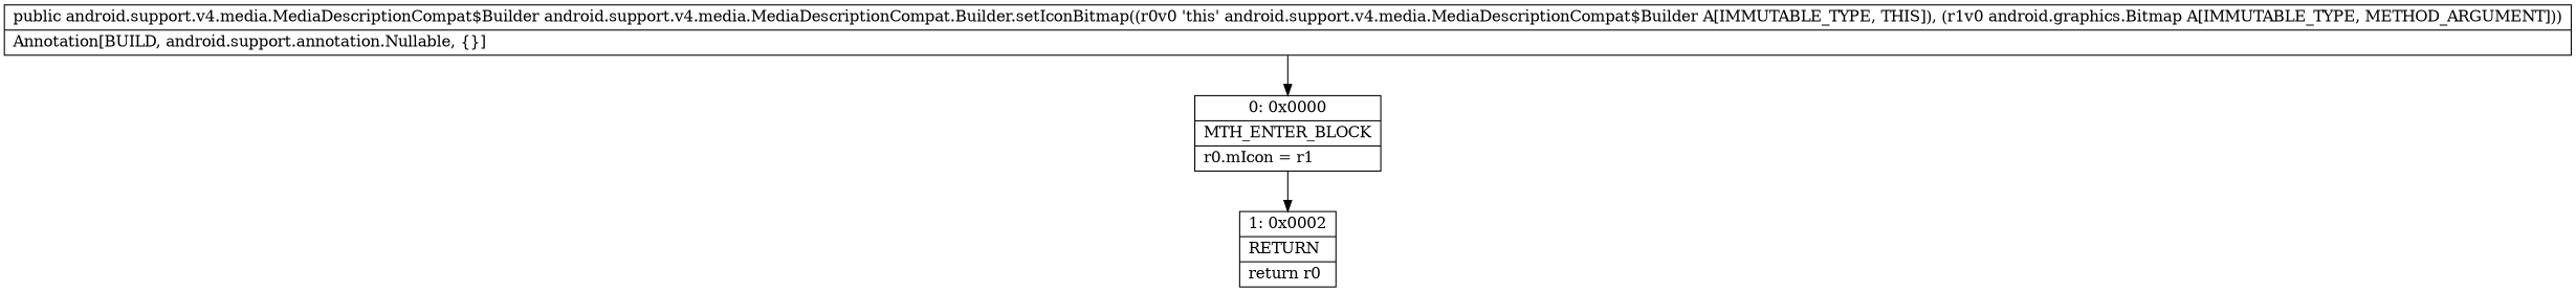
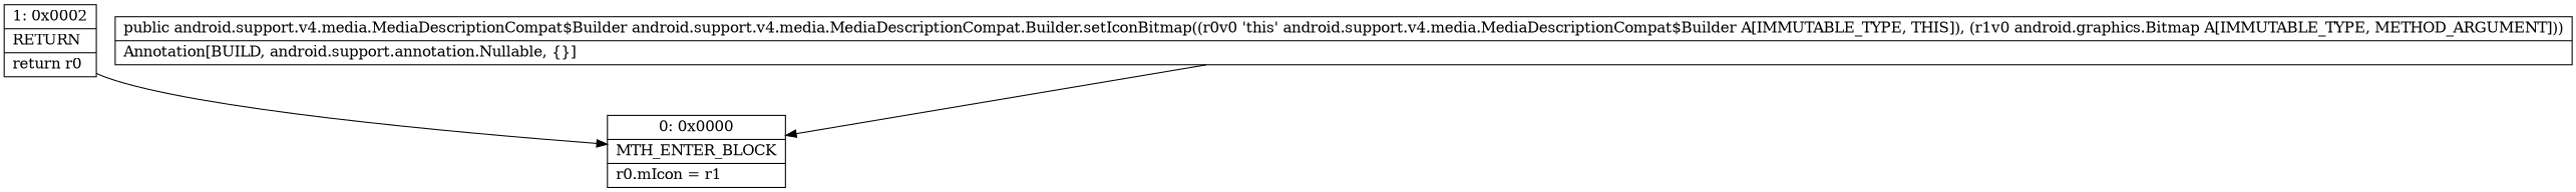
  digraph {
    node [shape=record]
    n1 [label="{0\:\ 0x0000|MTH_ENTER_BLOCK\l|r0.mIcon = r1\l}"]
    n2 [label="{1\:\ 0x0002|RETURN\l|return r0\l}"]
    n3 [label="{public android.support.v4.media.MediaDescriptionCompat$Builder android.support.v4.media.MediaDescriptionCompat.Builder.setIconBitmap((r0v0 'this' android.support.v4.media.MediaDescriptionCompat$Builder A[IMMUTABLE_TYPE, THIS]), (r1v0 android.graphics.Bitmap A[IMMUTABLE_TYPE, METHOD_ARGUMENT]))  | Annotation[BUILD, android.support.annotation.Nullable, \{\}]\l}"]
-   n1 -> n2
+   n2 -> n1
    n3 -> n1
  }
